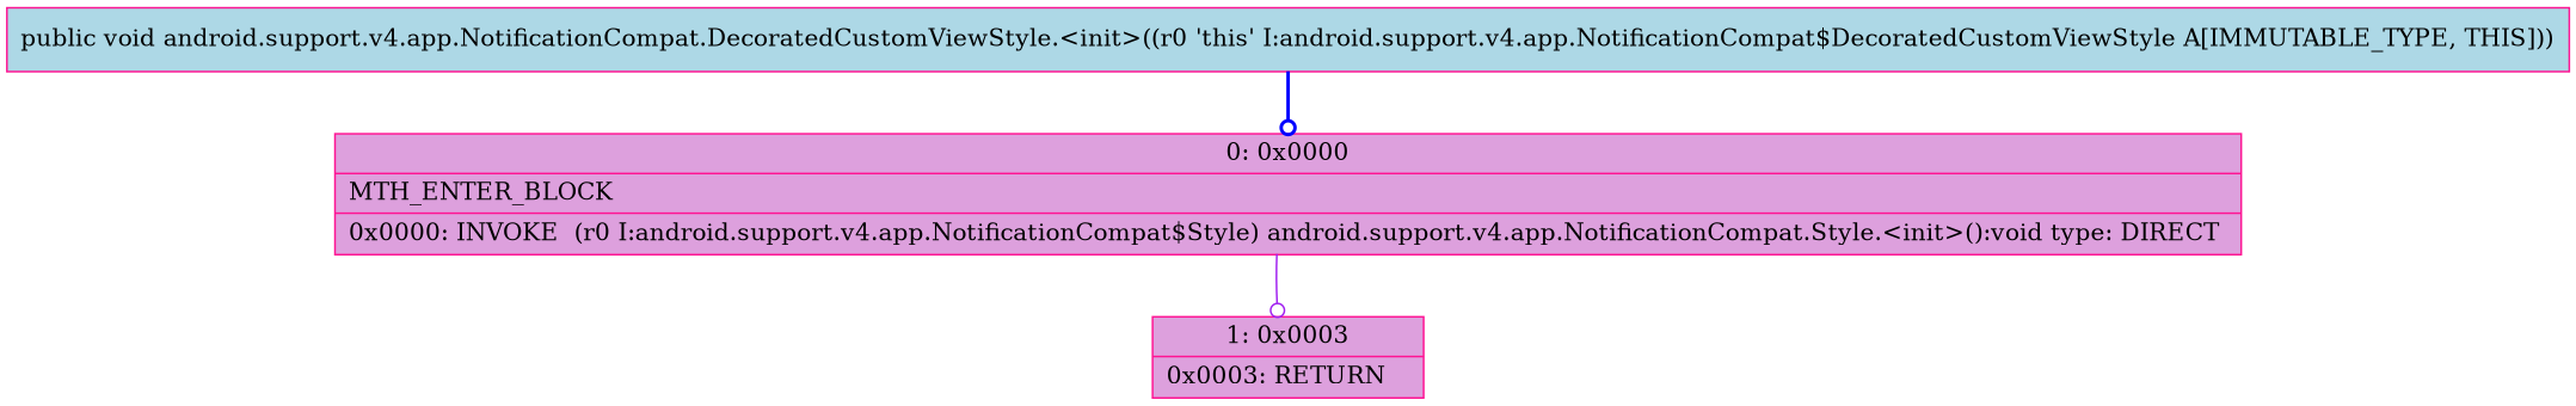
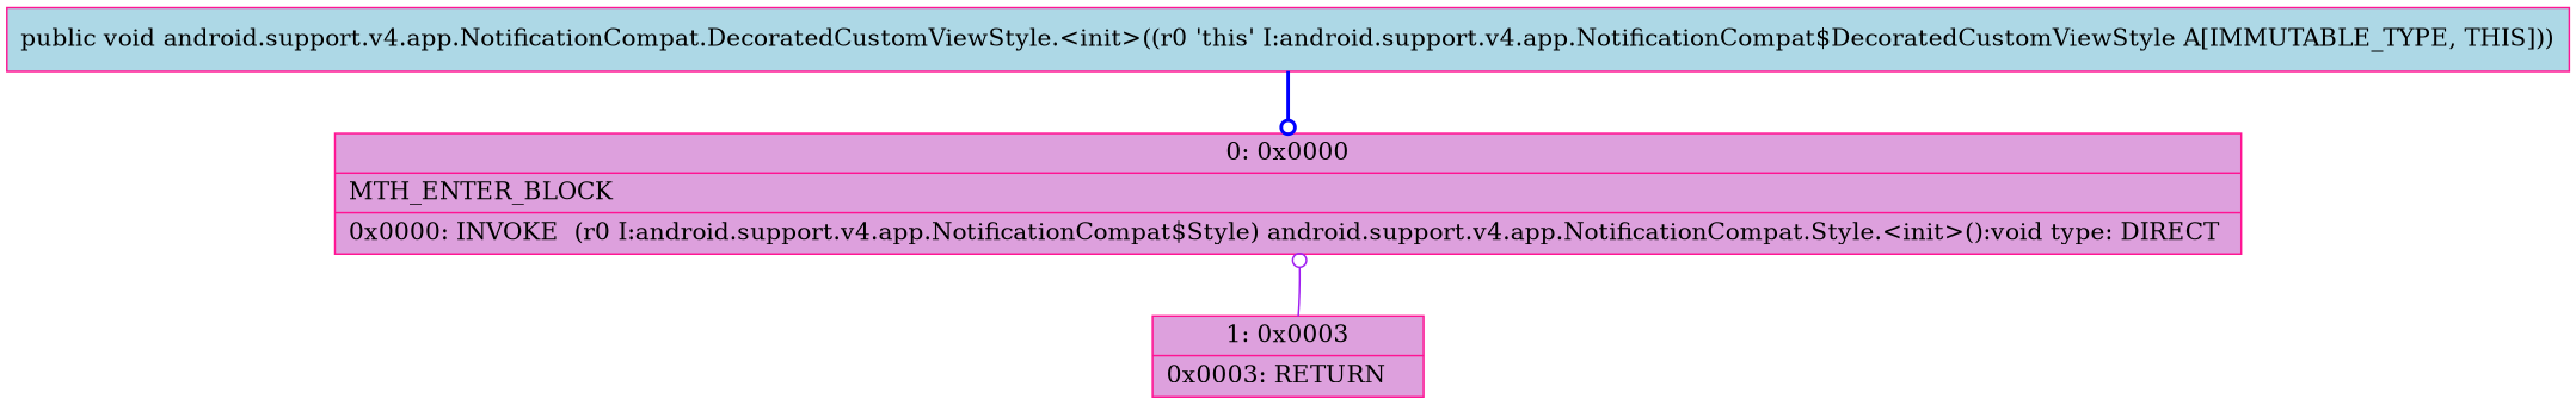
  digraph {
    node [shape=record style=filled fillcolor=plum color=deeppink]
    edge [arrowhead=odot]
    n1 [label="{0\:\ 0x0000|MTH_ENTER_BLOCK\l|0x0000: INVOKE  (r0 I:android.support.v4.app.NotificationCompat$Style) android.support.v4.app.NotificationCompat.Style.\<init\>():void type: DIRECT \l}"]
    n2 [label="{1\:\ 0x0003|0x0003: RETURN   \l}"]
    n3 [label="{public void android.support.v4.app.NotificationCompat.DecoratedCustomViewStyle.\<init\>((r0 'this' I:android.support.v4.app.NotificationCompat$DecoratedCustomViewStyle A[IMMUTABLE_TYPE, THIS])) }" fillcolor=lightblue]
-   n1 -> n2 [color=purple style=solid]
+   n2 -> n1 [color=purple style=solid]
    n3 -> n1 [color=blue style=bold]
  }
